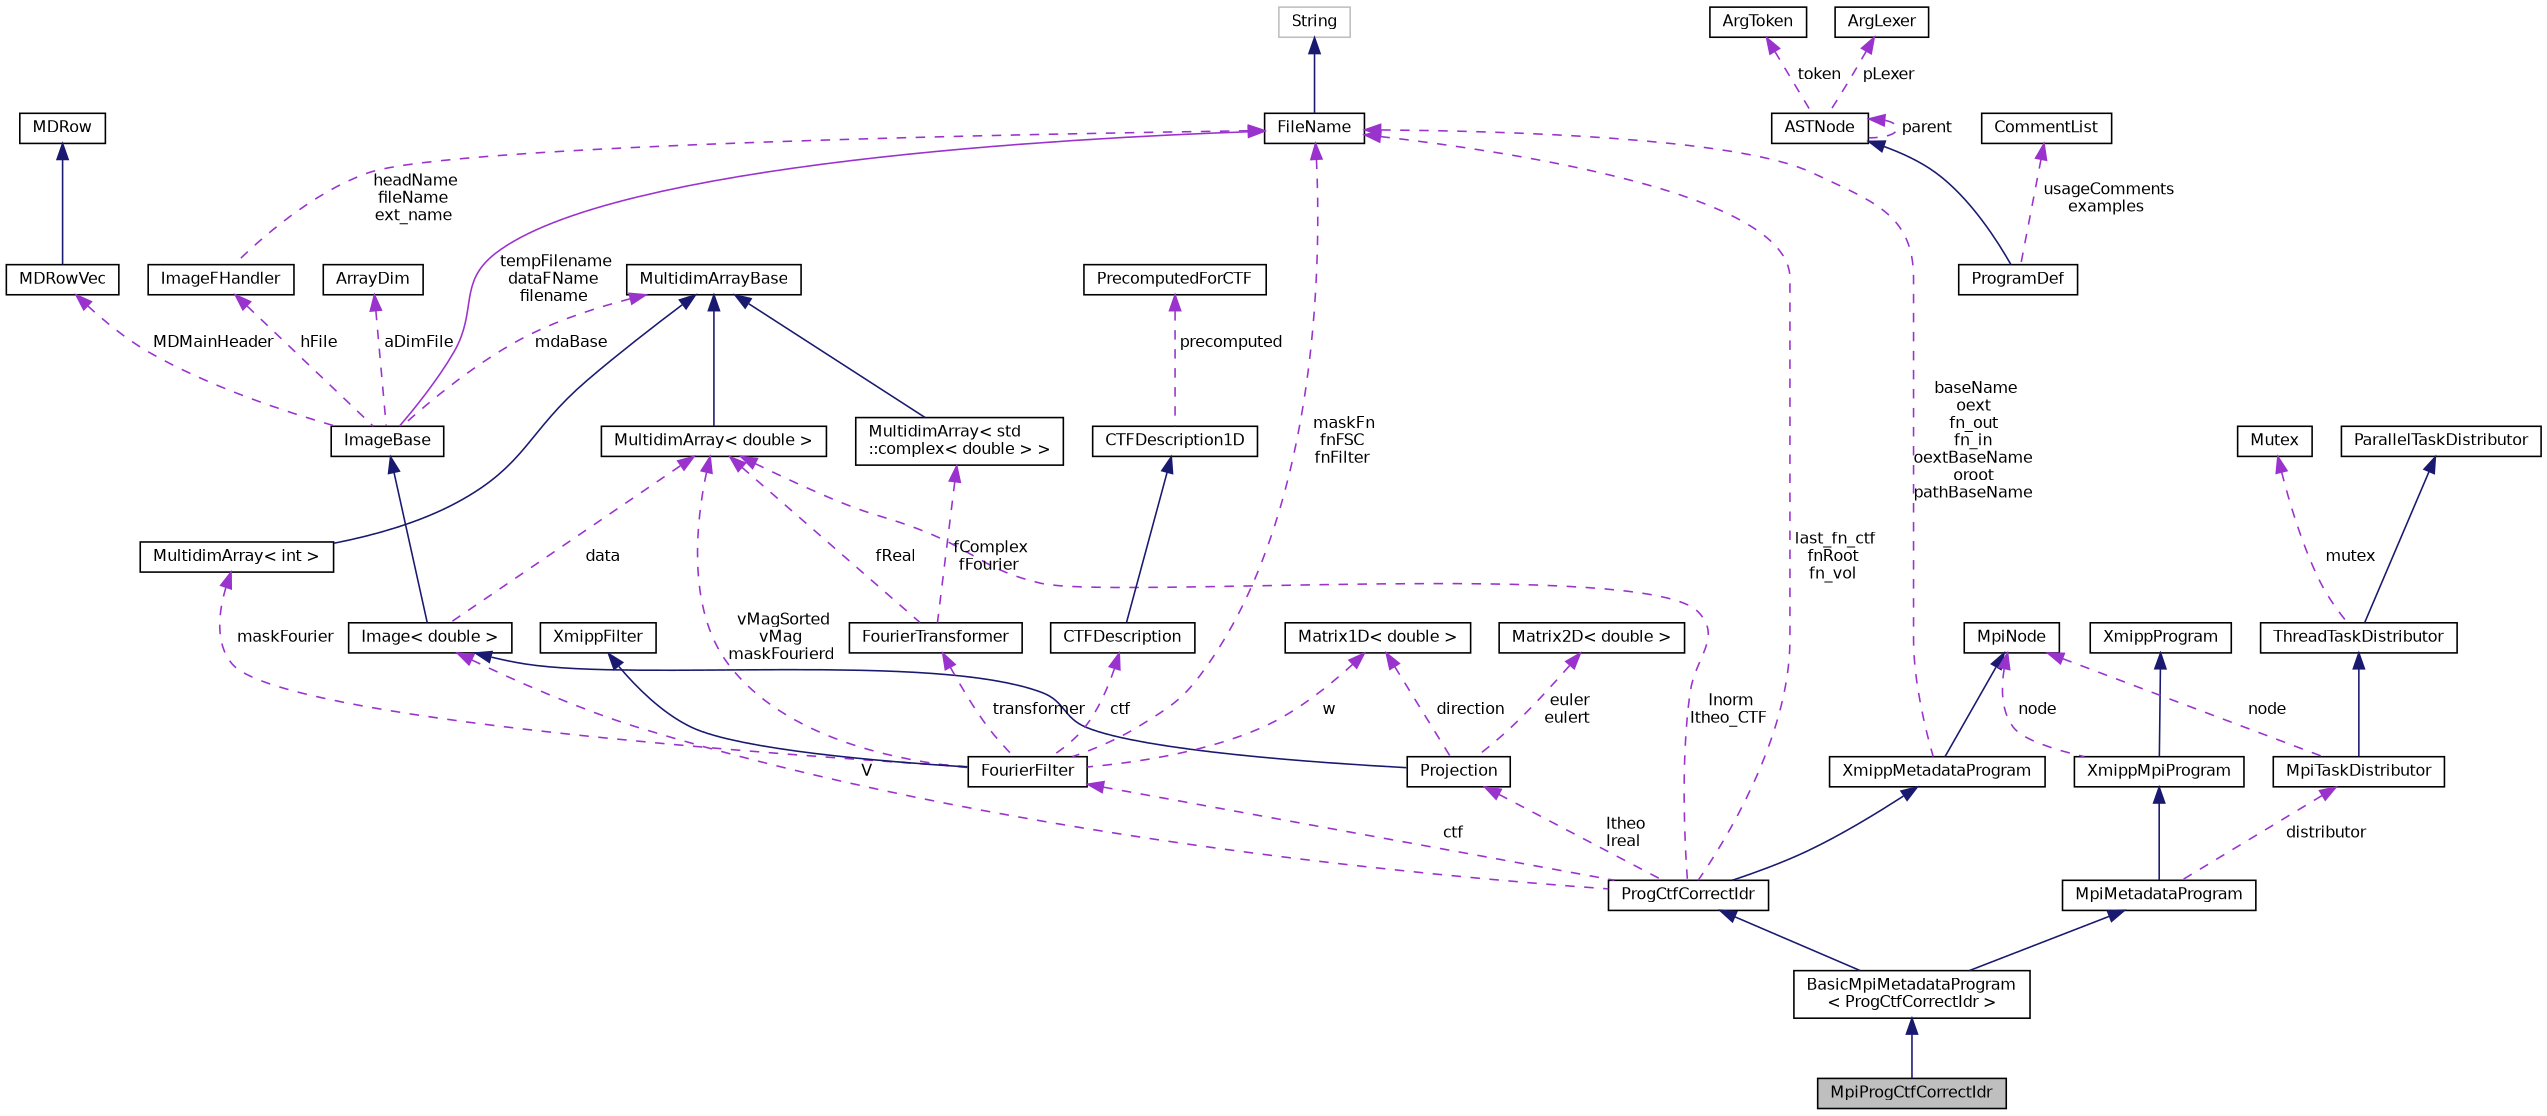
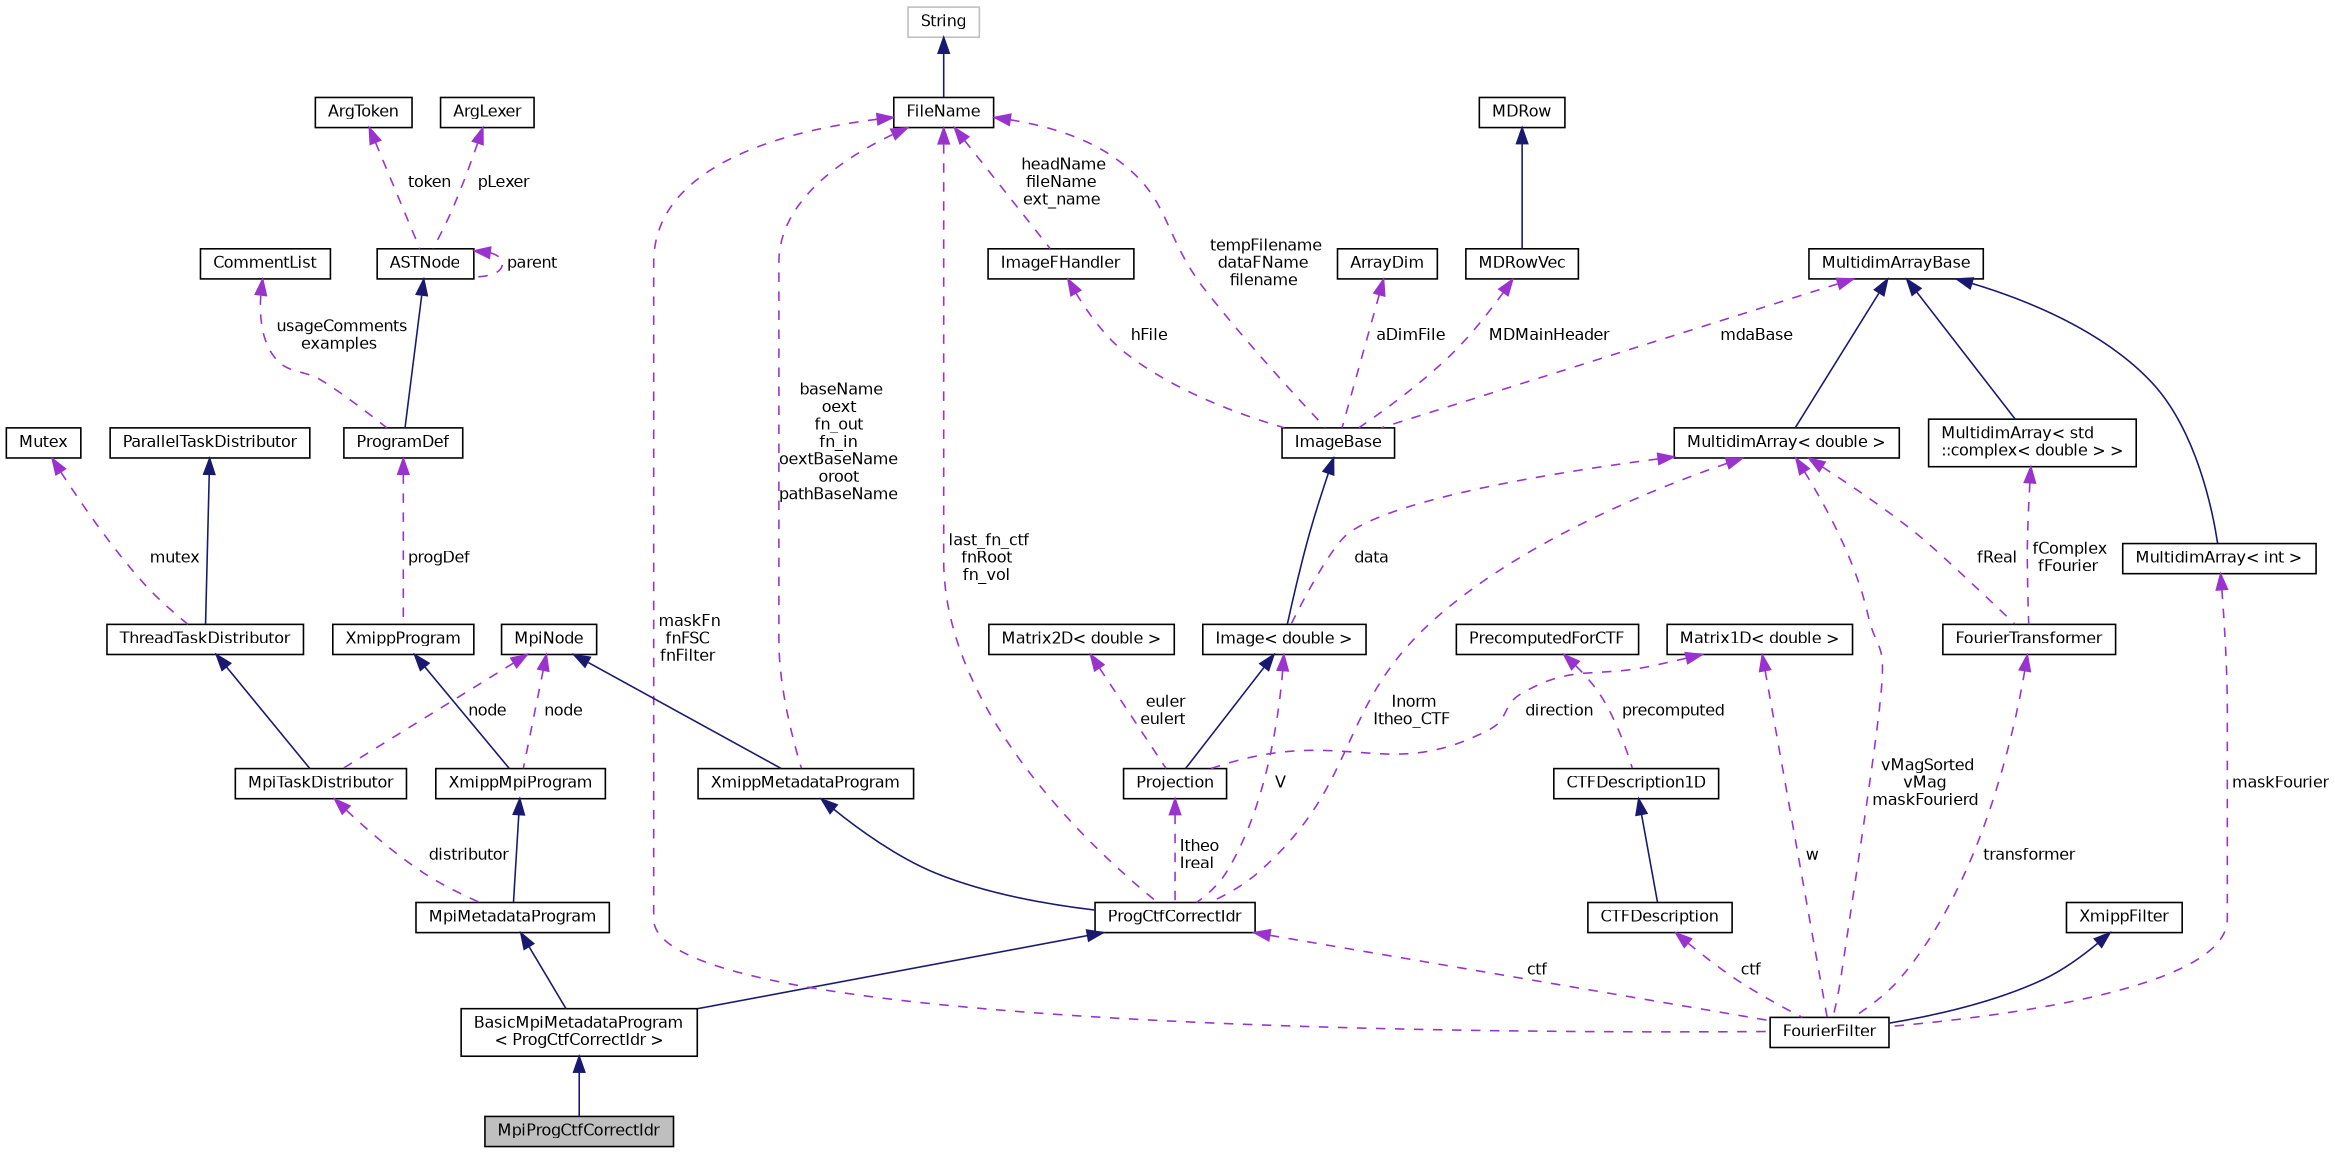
  digraph {
    rankdir=TB
    node [color=black fillcolor=white fontname=Helvetica fontsize=10 shape=record style=filled]
    edge [color=darkorchid3 dir=back fontname=Helvetica fontsize=10 labelfontname=Helvetica labelfontsize=10 style=dashed]
    n1 [fillcolor=grey75 fontcolor=black height=0.2 label=MpiProgCtfCorrectIdr width=0.4]
    n2 [height=0.2 label="BasicMpiMetadataProgram\l\< ProgCtfCorrectIdr \>" width=0.4]
    n3 [height=0.2 label=ProgCtfCorrectIdr width=0.4]
    n4 [height=0.2 label=XmippMetadataProgram width=0.4]
    n5 [height=0.2 label=XmippProgram width=0.4]
    n6 [height=0.2 label=XmippMpiProgram width=0.4]
    n7 [height=0.2 label=MpiMetadataProgram width=0.4]
    n8 [height=0.2 label=ProgramDef width=0.4]
    n9 [height=0.2 label=ASTNode width=0.4]
    n10 [height=0.2 label=ArgToken width=0.4]
    n11 [height=0.2 label=ArgLexer width=0.4]
    n12 [height=0.2 label=CommentList width=0.4]
    n13 [height=0.2 label=FileName width=0.4]
    n14 [height=0.2 label=ImageBase width=0.4]
    n15 [height=0.2 label=ImageFHandler width=0.4]
    n16 [height=0.2 label=FourierFilter width=0.4]
    n17 [height=0.2 label="Image\< double \>" width=0.4]
    n18 [color=grey75 height=0.2 label=String width=0.4]
    n19 [height=0.2 label=Projection width=0.4]
    n20 [height=0.2 label=MultidimArrayBase width=0.4]
    n21 [height=0.2 label="MultidimArray\< double \>" width=0.4]
    n22 [height=0.2 label="MultidimArray\< std\l::complex\< double \> \>" width=0.4]
    n23 [height=0.2 label="MultidimArray\< int \>" width=0.4]
    n24 [height=0.2 label=FourierTransformer width=0.4]
    n25 [height=0.2 label=MDRowVec width=0.4]
    n26 [height=0.2 label=MDRow width=0.4]
    n27 [height=0.2 label=ArrayDim width=0.4]
    n28 [height=0.2 label="Matrix2D\< double \>" width=0.4]
    n29 [height=0.2 label="Matrix1D\< double \>" width=0.4]
    n30 [height=0.2 label=XmippFilter width=0.4]
    n31 [height=0.2 label=CTFDescription width=0.4]
    n32 [height=0.2 label=CTFDescription1D width=0.4]
    n33 [height=0.2 label=PrecomputedForCTF width=0.4]
    n34 [height=0.2 label=MpiNode width=0.4]
    n35 [height=0.2 label=MpiTaskDistributor width=0.4]
    n36 [height=0.2 label=ThreadTaskDistributor width=0.4]
    n37 [height=0.2 label=ParallelTaskDistributor width=0.4]
    n38 [height=0.2 label=Mutex width=0.4]
    n2 -> n1 [color=midnightblue style=solid]
    n3 -> n2 [color=midnightblue style=solid]
    n4 -> n3 [color=midnightblue style=solid]
    n5 -> n6 [color=midnightblue style=solid]
    n6 -> n7 [color=midnightblue style=solid]
    n7 -> n2 [color=midnightblue style=solid]
+   n8 -> n5 [label=" progDef"]
    n9 -> n8 [color=midnightblue style=solid]
    n9 -> n9 [label=" parent"]
    n10 -> n9 [label=" token"]
    n11 -> n9 [label=" pLexer"]
    n12 -> n8 [label=" usageComments\nexamples"]
    n13 -> n3 [label=" last_fn_ctf\nfnRoot\nfn_vol"]
    n13 -> n4 [label=" baseName\noext\nfn_out\nfn_in\noextBaseName\noroot\npathBaseName"]
-   n13 -> n14 [label=" tempFilename\ndataFName\nfilename" style=solid]
+   n13 -> n14 [label=" tempFilename\ndataFName\nfilename"]
    n13 -> n15 [label=" headName\nfileName\next_name"]
    n13 -> n16 [label=" maskFn\nfnFSC\nfnFilter"]
    n14 -> n17 [color=midnightblue style=solid]
    n15 -> n14 [label=" hFile"]
-   n16 -> n3 [label=" ctf"]
+   n3 -> n16 [label=" ctf"]
    n17 -> n3 [label=" V"]
    n17 -> n19 [color=midnightblue style=solid]
    n18 -> n13 [color=midnightblue style=solid]
    n19 -> n3 [label=" Itheo\nIreal"]
    n20 -> n14 [label=" mdaBase"]
    n20 -> n21 [color=midnightblue style=solid]
    n20 -> n22 [color=midnightblue style=solid]
    n20 -> n23 [color=midnightblue style=solid]
    n21 -> n3 [label=" Inorm\nItheo_CTF"]
    n21 -> n16 [label=" vMagSorted\nvMag\nmaskFourierd"]
    n21 -> n17 [label=" data"]
    n21 -> n24 [label=" fReal"]
    n22 -> n24 [label=" fComplex\nfFourier"]
    n23 -> n16 [label=" maskFourier"]
    n24 -> n16 [label=" transformer"]
    n25 -> n14 [label=" MDMainHeader"]
    n26 -> n25 [color=midnightblue style=solid]
    n27 -> n14 [label=" aDimFile"]
    n28 -> n19 [label=" euler\neulert"]
    n29 -> n16 [label=" w"]
    n29 -> n19 [label=" direction"]
    n30 -> n16 [color=midnightblue style=solid]
    n31 -> n16 [label=" ctf"]
    n32 -> n31 [color=midnightblue style=solid]
    n33 -> n32 [label=" precomputed"]
    n34 -> n4 [color=midnightblue style=solid]
    n34 -> n6 [label=" node"]
    n34 -> n35 [label=" node"]
    n35 -> n7 [label=" distributor"]
    n36 -> n35 [color=midnightblue style=solid]
    n37 -> n36 [color=midnightblue style=solid]
    n38 -> n36 [label=" mutex"]
  }
